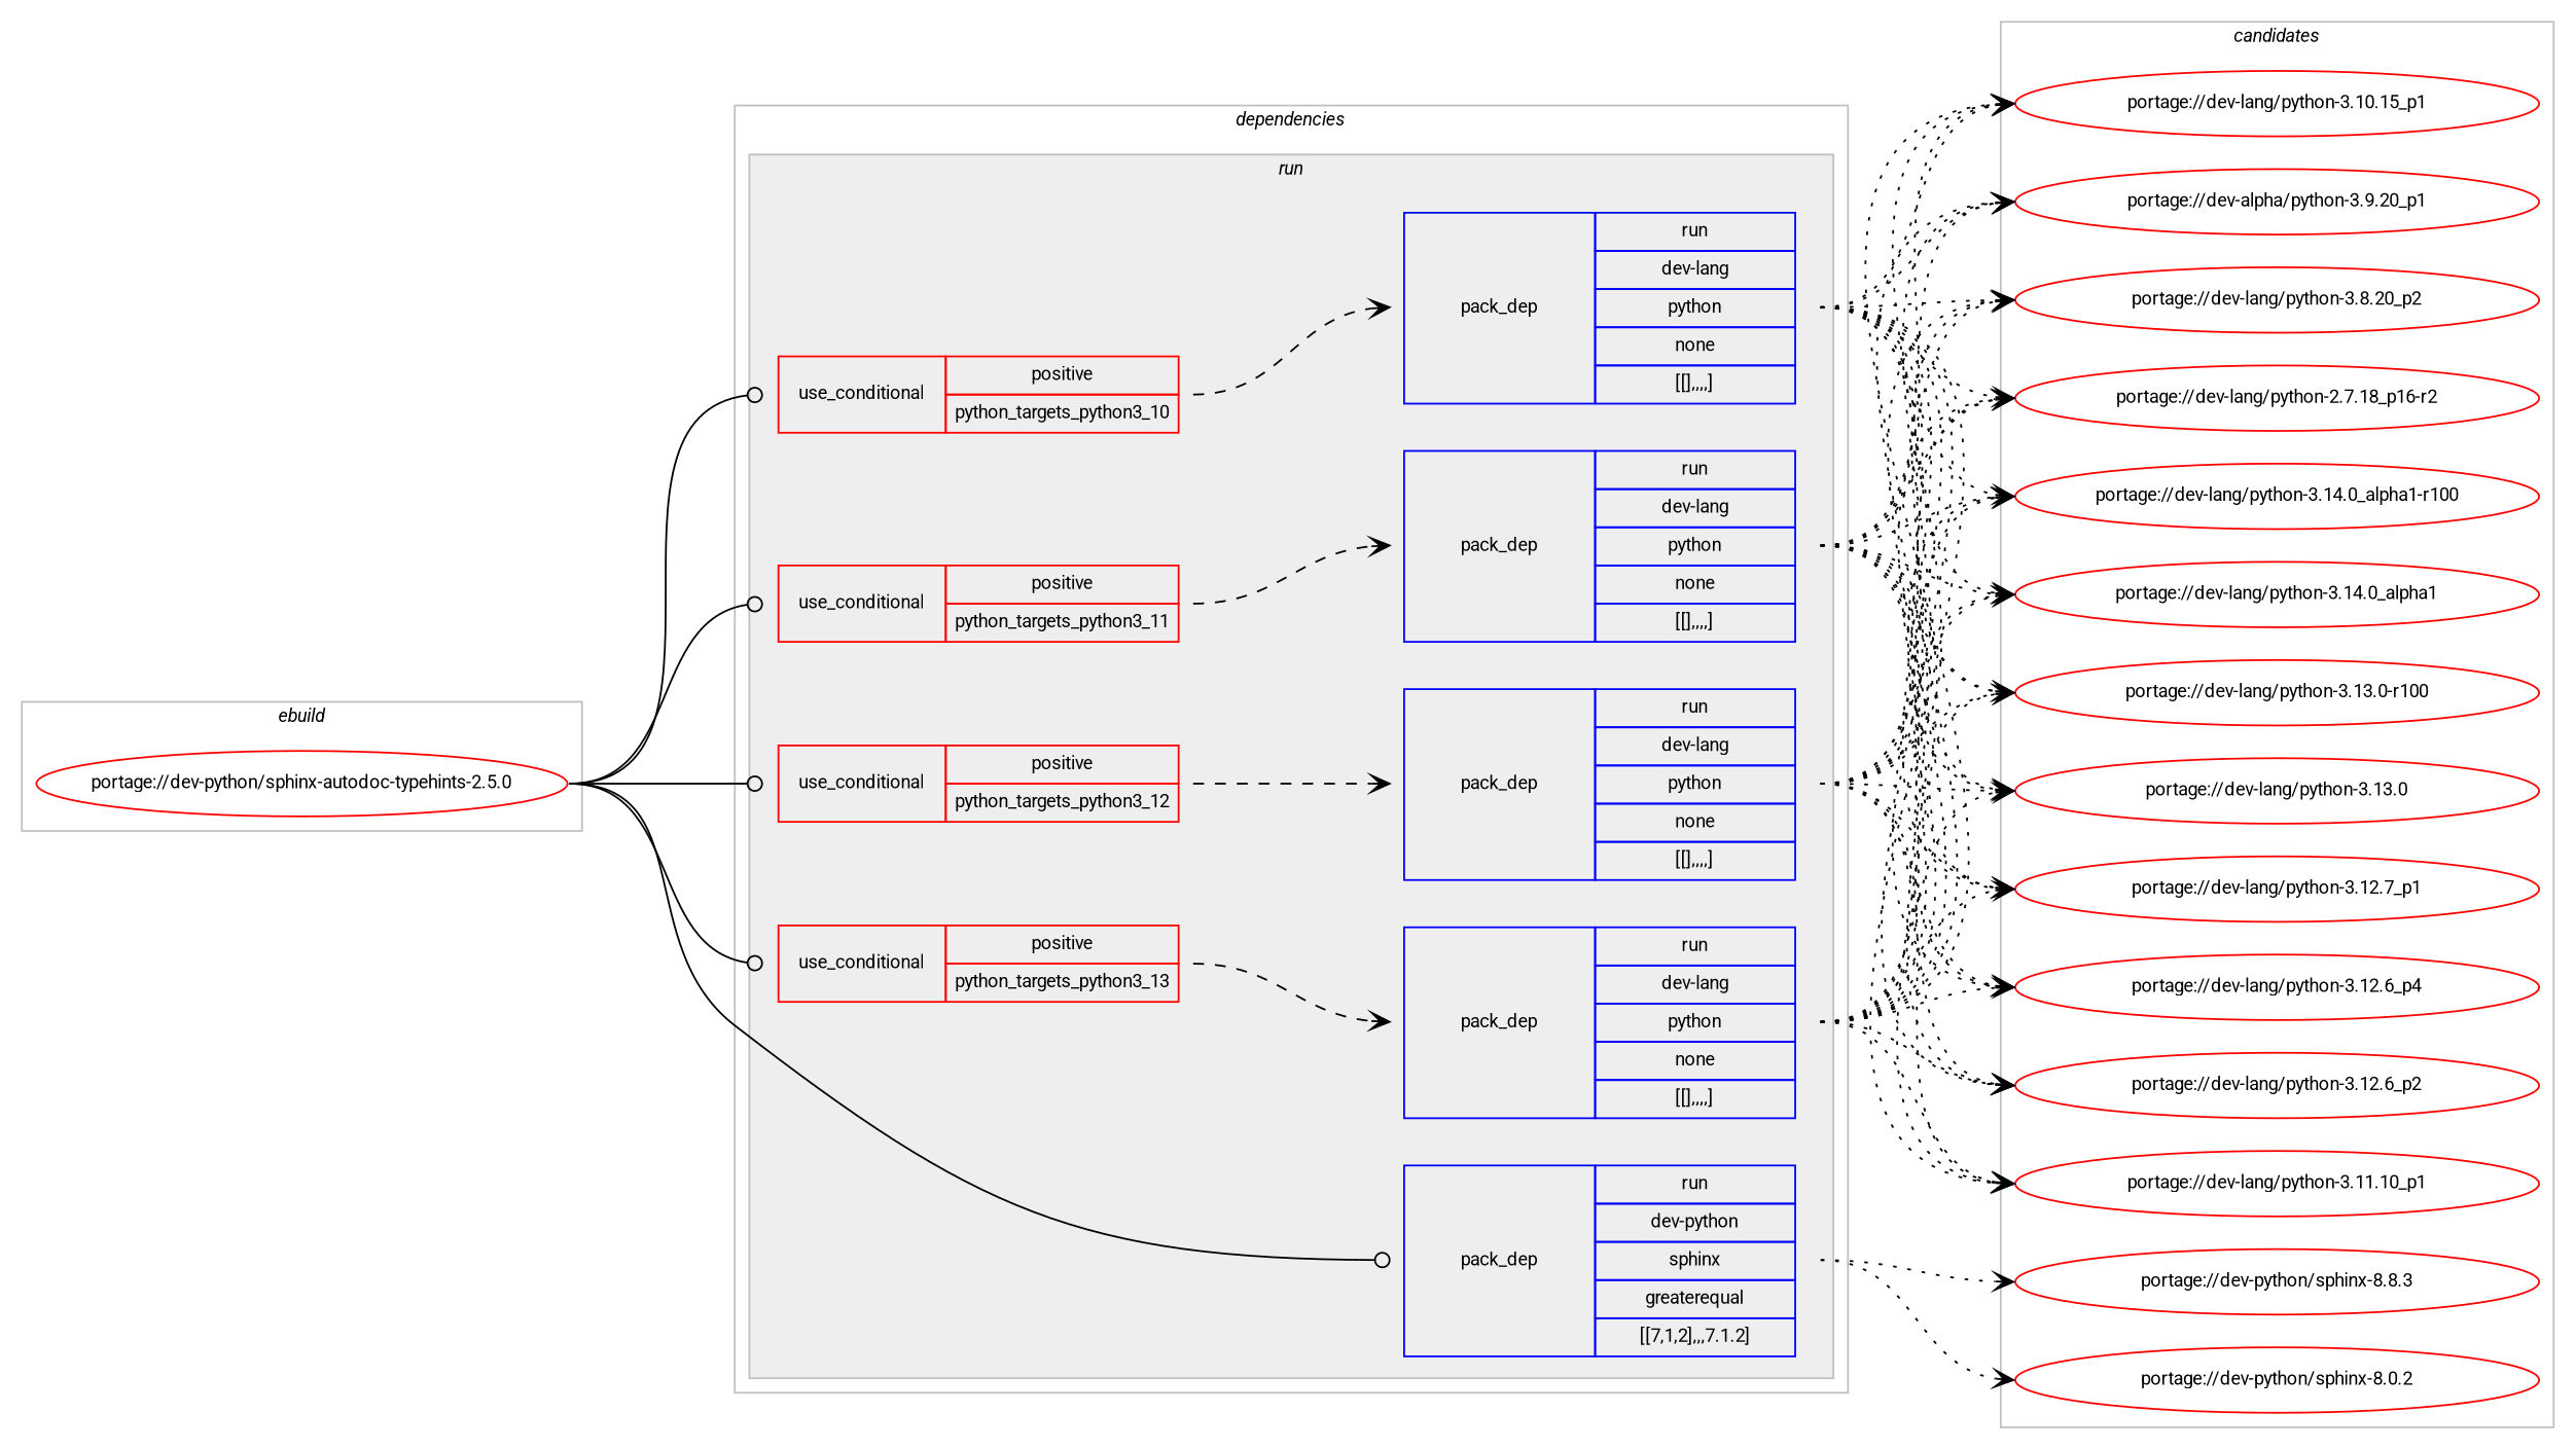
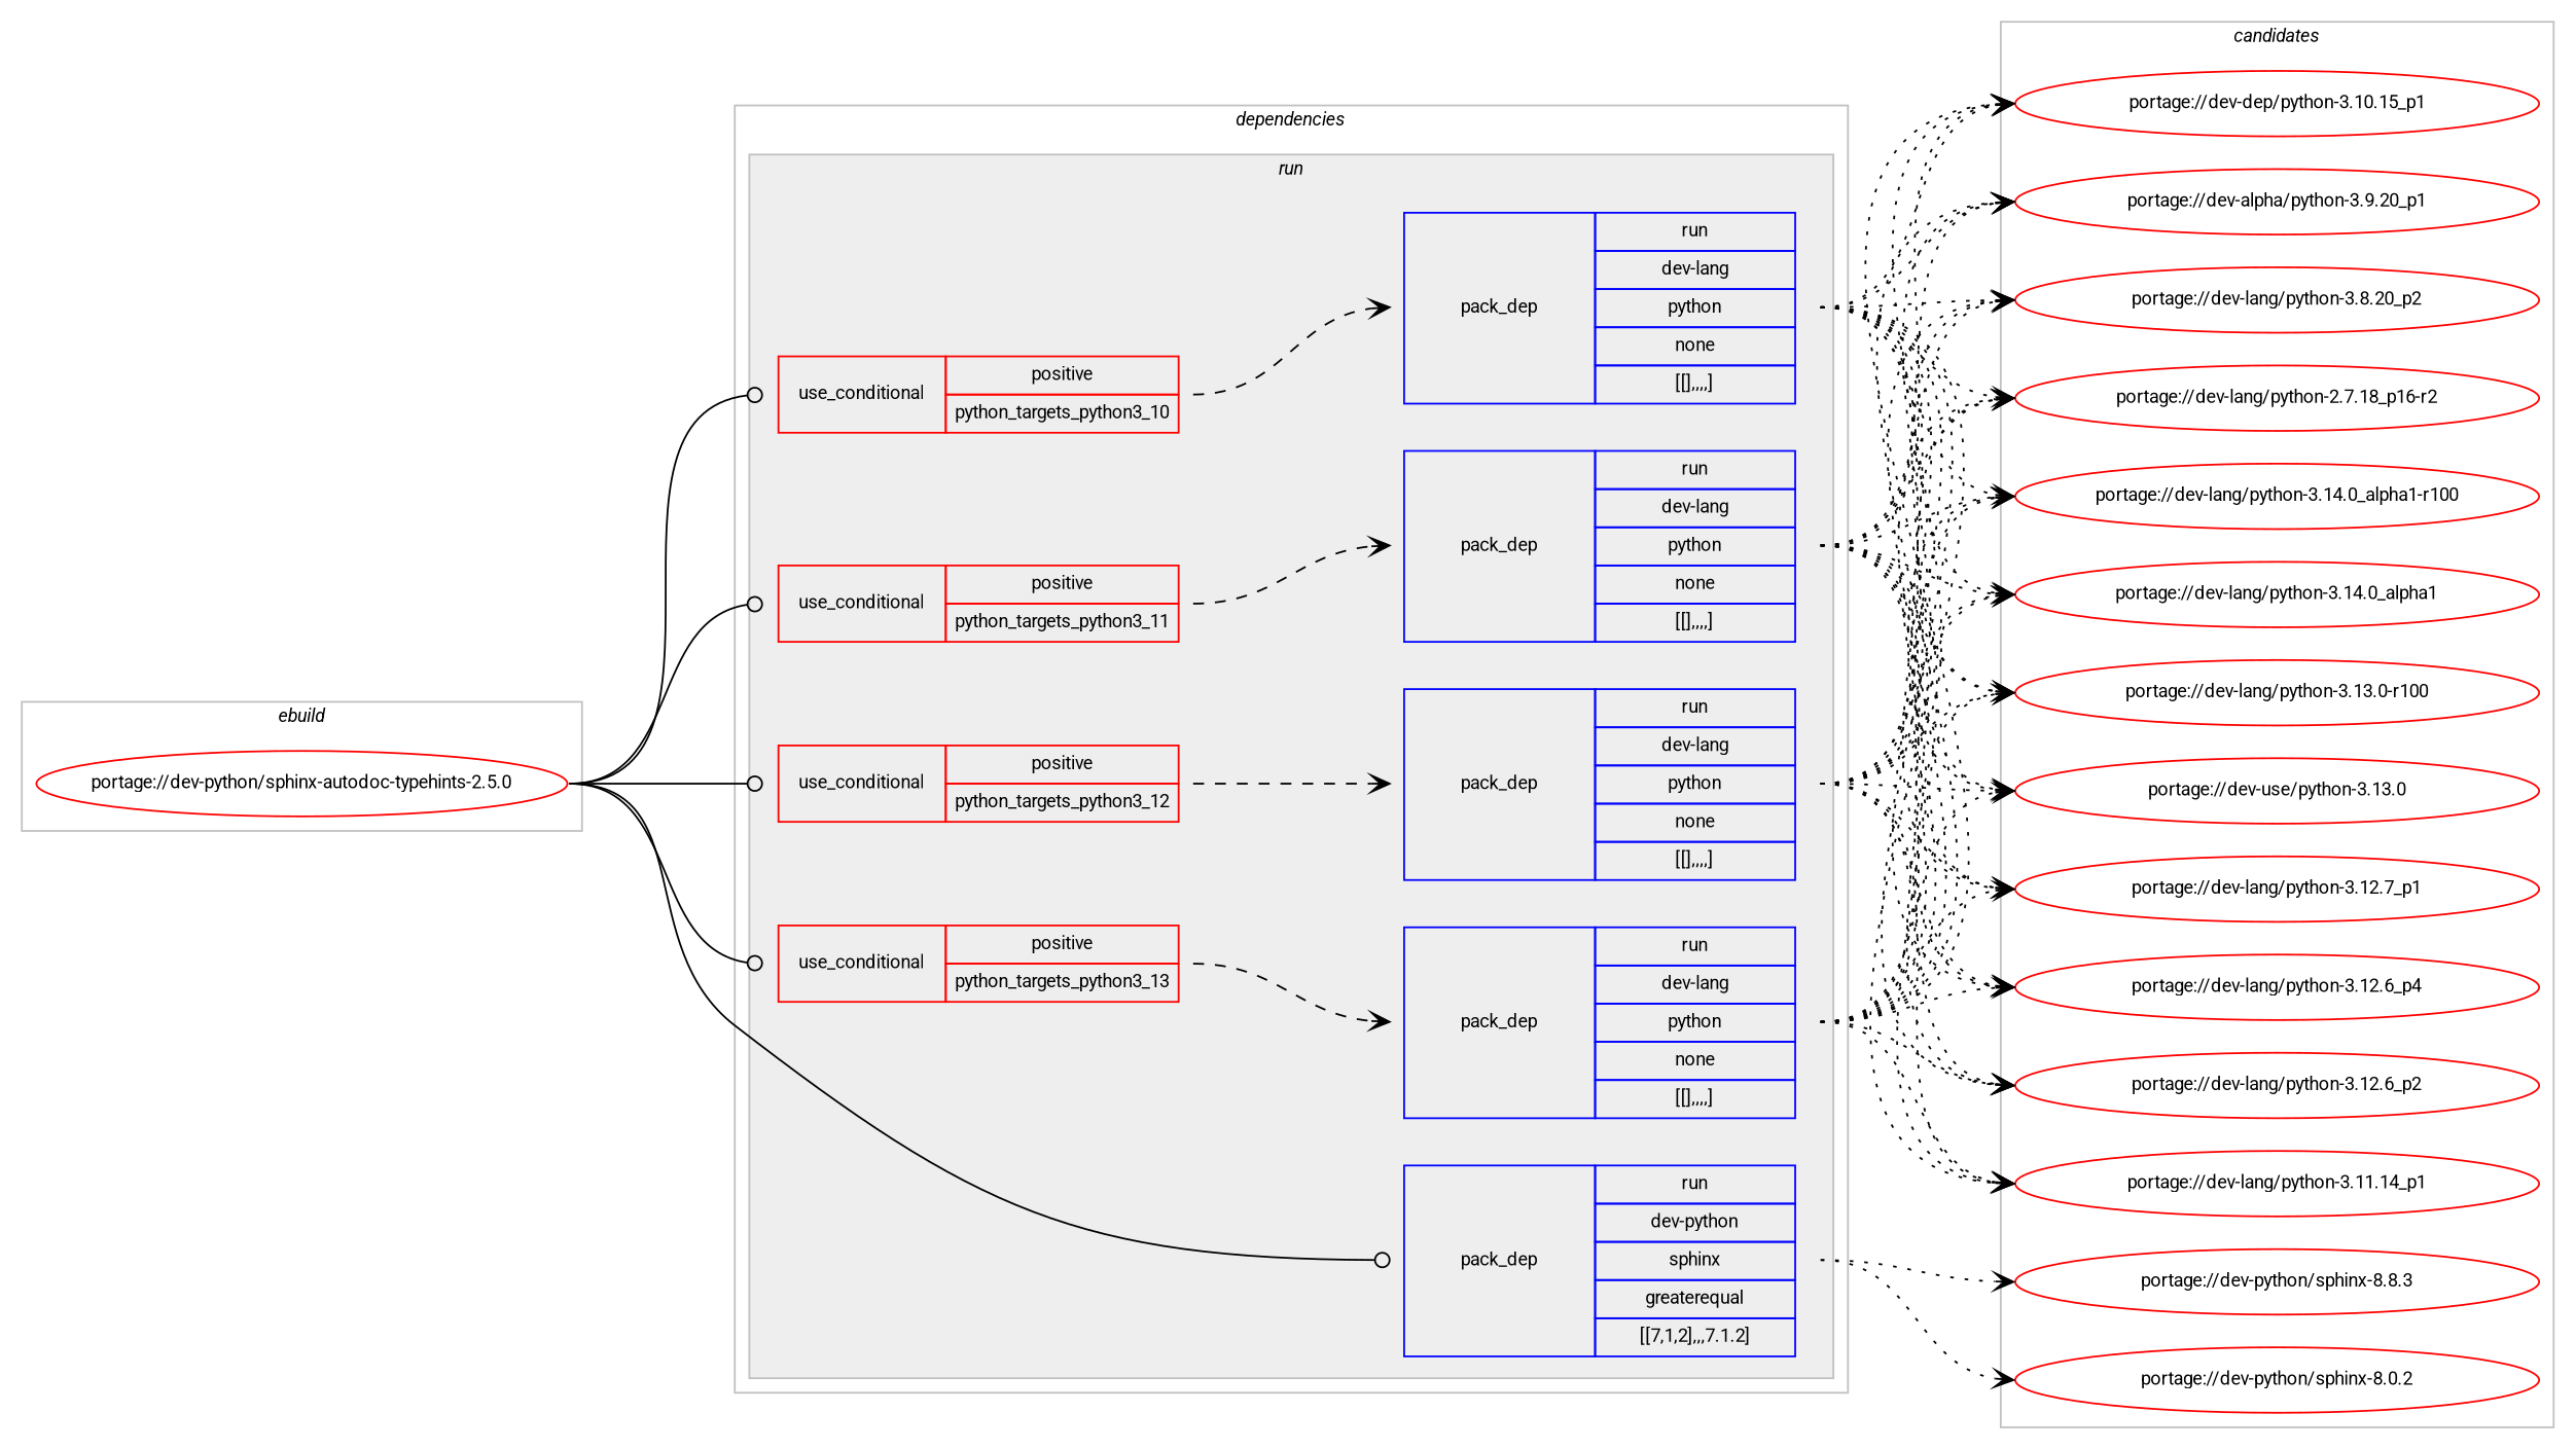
  digraph {
    compound=true
    concentrate=true
    fontname=Roboto
    fontsize=10
    newrank=true
    rankdir=LR
    ranksep=1.5
    node [color=red fontname=Roboto fontsize=10]
    edge [arrowhead=vee fontname=Roboto headport=w style=dotted tailport=e weight=100]
    n1 [label="portage://dev-python/sphinx-autodoc-typehints-2.5.0" width=4]
    n2 [color=blue label=<<TABLE BORDER="0" CELLBORDER="1" CELLSPACING="0" CELLPADDING="4" WIDTH="220"><TR><TD ROWSPAN="6" CELLPADDING="30">pack_dep</TD></TR><TR><TD WIDTH="110">run</TD></TR><TR><TD>dev-lang</TD></TR><TR><TD>python</TD></TR><TR><TD>none</TD></TR><TR><TD>[[],,,,]</TD></TR></TABLE>> shape=none]
    n3 [label=<<TABLE BORDER="0" CELLBORDER="1" CELLSPACING="0" CELLPADDING="4"><TR><TD ROWSPAN="3" CELLPADDING="10">use_conditional</TD></TR><TR><TD>positive</TD></TR><TR><TD>python_targets_python3_10</TD></TR></TABLE>> shape=none]
    n4 [color=blue label=<<TABLE BORDER="0" CELLBORDER="1" CELLSPACING="0" CELLPADDING="4" WIDTH="220"><TR><TD ROWSPAN="6" CELLPADDING="30">pack_dep</TD></TR><TR><TD WIDTH="110">run</TD></TR><TR><TD>dev-lang</TD></TR><TR><TD>python</TD></TR><TR><TD>none</TD></TR><TR><TD>[[],,,,]</TD></TR></TABLE>> shape=none]
    n5 [label=<<TABLE BORDER="0" CELLBORDER="1" CELLSPACING="0" CELLPADDING="4"><TR><TD ROWSPAN="3" CELLPADDING="10">use_conditional</TD></TR><TR><TD>positive</TD></TR><TR><TD>python_targets_python3_11</TD></TR></TABLE>> shape=none]
    n6 [color=blue label=<<TABLE BORDER="0" CELLBORDER="1" CELLSPACING="0" CELLPADDING="4" WIDTH="220"><TR><TD ROWSPAN="6" CELLPADDING="30">pack_dep</TD></TR><TR><TD WIDTH="110">run</TD></TR><TR><TD>dev-lang</TD></TR><TR><TD>python</TD></TR><TR><TD>none</TD></TR><TR><TD>[[],,,,]</TD></TR></TABLE>> shape=none]
    n7 [label=<<TABLE BORDER="0" CELLBORDER="1" CELLSPACING="0" CELLPADDING="4"><TR><TD ROWSPAN="3" CELLPADDING="10">use_conditional</TD></TR><TR><TD>positive</TD></TR><TR><TD>python_targets_python3_12</TD></TR></TABLE>> shape=none]
    n8 [color=blue label=<<TABLE BORDER="0" CELLBORDER="1" CELLSPACING="0" CELLPADDING="4" WIDTH="220"><TR><TD ROWSPAN="6" CELLPADDING="30">pack_dep</TD></TR><TR><TD WIDTH="110">run</TD></TR><TR><TD>dev-lang</TD></TR><TR><TD>python</TD></TR><TR><TD>none</TD></TR><TR><TD>[[],,,,]</TD></TR></TABLE>> shape=none]
    n9 [label=<<TABLE BORDER="0" CELLBORDER="1" CELLSPACING="0" CELLPADDING="4"><TR><TD ROWSPAN="3" CELLPADDING="10">use_conditional</TD></TR><TR><TD>positive</TD></TR><TR><TD>python_targets_python3_13</TD></TR></TABLE>> shape=none]
    n10 [color=blue label=<<TABLE BORDER="0" CELLBORDER="1" CELLSPACING="0" CELLPADDING="4" WIDTH="220"><TR><TD ROWSPAN="6" CELLPADDING="30">pack_dep</TD></TR><TR><TD WIDTH="110">run</TD></TR><TR><TD>dev-python</TD></TR><TR><TD>sphinx</TD></TR><TR><TD>greaterequal</TD></TR><TR><TD>[[7,1,2],,,7.1.2]</TD></TR></TABLE>> shape=none]
    n11 [label="portage://dev-lang/python-3.14.0_alpha1-r100" width=4]
    n12 [label="portage://dev-lang/python-3.14.0_alpha1" width=4]
    n13 [label="portage://dev-lang/python-3.13.0-r100" width=4]
-   n14 [label="portage://dev-lang/python-3.13.0" width=4]
+   n14 [label="portage://dev-use/python-3.13.0" width=4]
    n15 [label="portage://dev-lang/python-3.12.7_p1" width=4]
    n16 [label="portage://dev-lang/python-3.12.6_p4" width=4]
    n17 [label="portage://dev-lang/python-3.12.6_p2" width=4]
-   n18 [label="portage://dev-lang/python-3.11.10_p1" width=4]
-   n19 [label="portage://dev-lang/python-3.10.15_p1" width=4]
+   n18 [label="portage://dev-lang/python-3.11.14_p1" width=4]
+   n19 [label="portage://dev-dep/python-3.10.15_p1" width=4]
    n20 [label="portage://dev-alpha/python-3.9.20_p1" width=4]
    n21 [label="portage://dev-lang/python-3.8.20_p2" width=4]
    n22 [label="portage://dev-lang/python-2.7.18_p16-r2" width=4]
    n23 [label="portage://dev-python/sphinx-8.8.3" width=4]
    n24 [label="portage://dev-python/sphinx-8.0.2" width=4]
    subgraph cluster_1 {
      color=gray
      label=<<i>ebuild</i>>
      n1
    }
    subgraph cluster_2 {
      color=gray
      label=<<i>dependencies</i>>
      subgraph cluster_3 {
        color=gray
        fillcolor="#eeeeee"
        label=<<i>compile</i>>
        style=filled
      }
      subgraph cluster_4 {
        color=gray
        fillcolor="#eeeeee"
        label=<<i>compile and run</i>>
        style=filled
      }
      subgraph cluster_5 {
        color=gray
        fillcolor="#eeeeee"
        label=<<i>run</i>>
        style=filled
        subgraph sub_6 {
          color=gray
          fillcolor="#eeeeee"
          label=<<i>run</i>>
          style=filled
          n3
          subgraph sub_7 {
            color=gray
            fillcolor="#eeeeee"
            label=<<i>run</i>>
            style=filled
            n2
          }
        }
        subgraph sub_8 {
          color=gray
          fillcolor="#eeeeee"
          label=<<i>run</i>>
          style=filled
          n5
          subgraph sub_9 {
            color=gray
            fillcolor="#eeeeee"
            label=<<i>run</i>>
            style=filled
            n4
          }
        }
        subgraph sub_10 {
          color=gray
          fillcolor="#eeeeee"
          label=<<i>run</i>>
          style=filled
          n7
          subgraph sub_11 {
            color=gray
            fillcolor="#eeeeee"
            label=<<i>run</i>>
            style=filled
            n6
          }
        }
        subgraph sub_12 {
          color=gray
          fillcolor="#eeeeee"
          label=<<i>run</i>>
          style=filled
          n9
          subgraph sub_13 {
            color=gray
            fillcolor="#eeeeee"
            label=<<i>run</i>>
            style=filled
            n8
          }
        }
        subgraph sub_14 {
          color=gray
          fillcolor="#eeeeee"
          label=<<i>run</i>>
          style=filled
          n10
        }
      }
    }
    subgraph cluster_15 {
      color=gray
      label=<<i>candidates</i>>
      rank=same
      subgraph sub_16 {
        color=black
        label=<<i>candidates</i>>
        nodesep=1
        rank=same
        n11
        n12
        n13
        n14
        n15
        n16
        n17
        n18
        n19
        n20
        n21
        n22
      }
      subgraph sub_17 {
        color=black
        label=<<i>candidates</i>>
        nodesep=1
        rank=same
        n11
        n12
        n13
        n14
        n15
        n16
        n17
        n18
        n19
        n20
        n21
        n22
      }
      subgraph sub_18 {
        color=black
        label=<<i>candidates</i>>
        nodesep=1
        rank=same
        n11
        n12
        n13
        n14
        n15
        n16
        n17
        n18
        n19
        n20
        n21
        n22
      }
      subgraph sub_19 {
        color=black
        label=<<i>candidates</i>>
        nodesep=1
        rank=same
        n11
        n12
        n13
        n14
        n15
        n16
        n17
        n18
        n19
        n20
        n21
        n22
      }
      subgraph sub_20 {
        color=black
        label=<<i>candidates</i>>
        nodesep=1
        rank=same
        n23
        n24
      }
    }
    n1 -> n3 [arrowhead=odot style=solid weight=20]
    n1 -> n5 [arrowhead=odot style=solid weight=20]
    n1 -> n7 [arrowhead=odot style=solid weight=20]
    n1 -> n9 [arrowhead=odot style=solid weight=20]
    n1 -> n10 [arrowhead=odot style=solid weight=20]
    n2 -> n11
    n2 -> n12
    n2 -> n13
    n2 -> n14
    n2 -> n15
    n2 -> n16
    n2 -> n17
    n2 -> n18
    n2 -> n19
    n2 -> n20
    n2 -> n21
    n2 -> n22
    n3 -> n2 [style=dashed weight=20]
    n4 -> n11
    n4 -> n12
    n4 -> n13
    n4 -> n14
    n4 -> n15
    n4 -> n16
    n4 -> n17
    n4 -> n18
    n4 -> n19
    n4 -> n20
    n4 -> n21
    n4 -> n22
    n5 -> n4 [style=dashed weight=20]
    n6 -> n11
    n6 -> n12
    n6 -> n13
    n6 -> n14
    n6 -> n15
    n6 -> n16
    n6 -> n17
    n6 -> n18
    n6 -> n19
    n6 -> n20
    n6 -> n21
    n6 -> n22
    n7 -> n6 [style=dashed weight=20]
    n8 -> n11
    n8 -> n12
    n8 -> n13
    n8 -> n14
    n8 -> n15
    n8 -> n16
    n8 -> n17
    n8 -> n18
    n8 -> n19
    n8 -> n20
    n8 -> n21
    n8 -> n22
    n9 -> n8 [style=dashed weight=20]
    n10 -> n23
    n10 -> n24
  }
